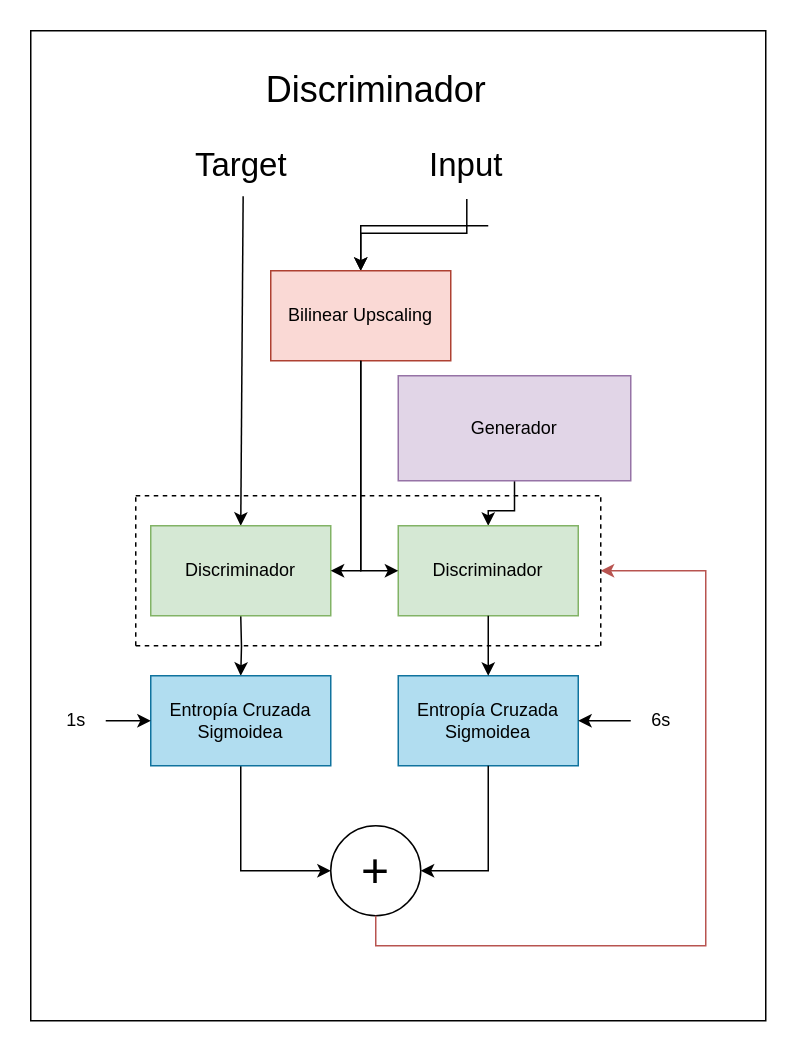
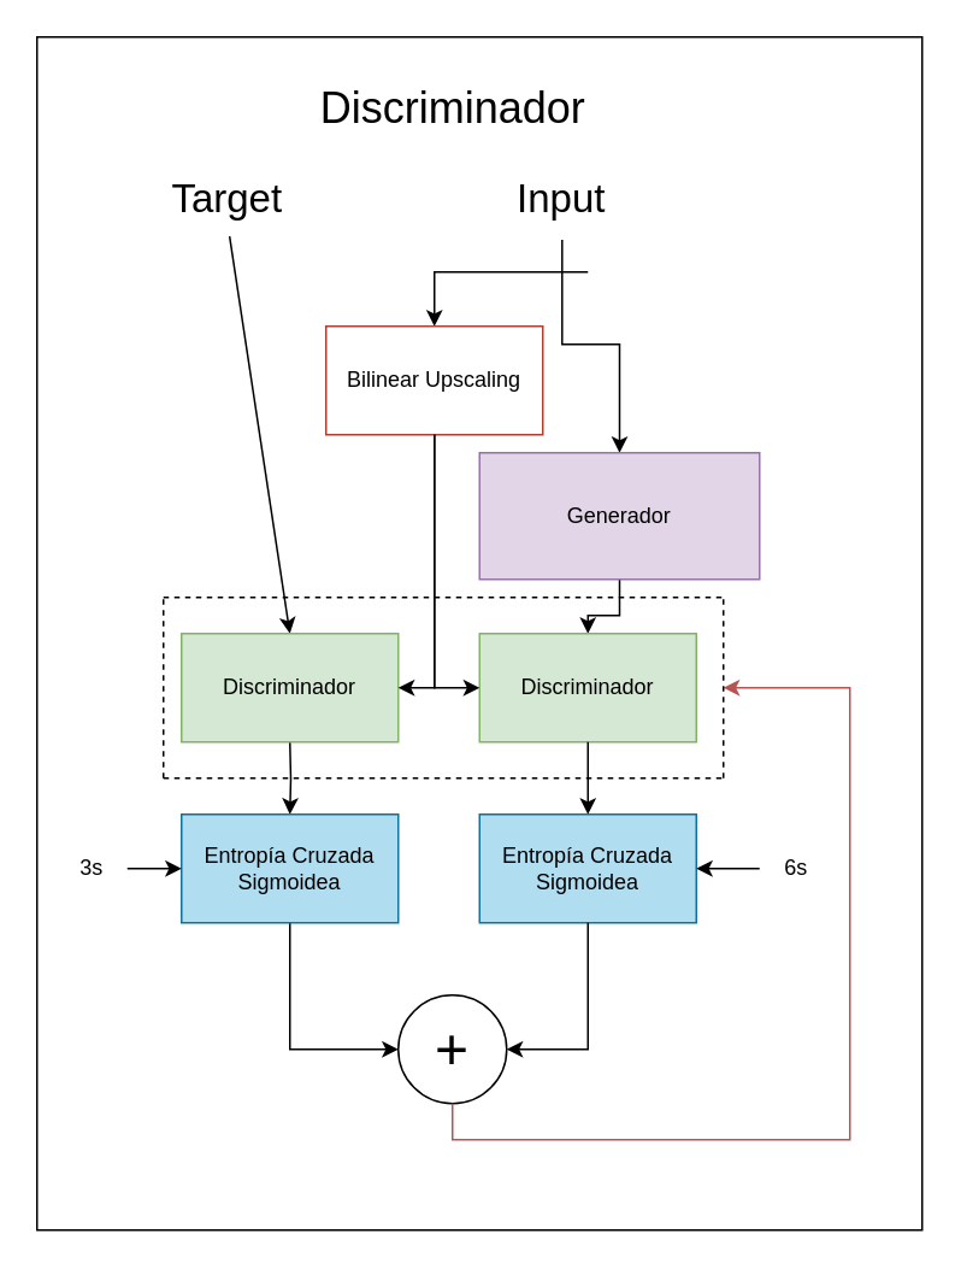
  <mxCell id="0" />
  <mxCell id="1" parent="0" />
  <mxCell id="2" value="" style="rounded=0;whiteSpace=wrap;html=1;" vertex="1" parent="1"><mxGeometry x="20" y="20" width="490" height="660" as="geometry" /></mxCell>
- <mxCell id="3" value="&lt;font style=&quot;font-size: 22px;&quot;&gt;Target&lt;/font&gt;" style="text;html=1;align=center;verticalAlign=middle;resizable=0;points=[];autosize=1;strokeColor=none;fillColor=none;" vertex="1" parent="1"><mxGeometry x="120" y="90" width="80" height="40" as="geometry" /></mxCell>
- <mxCell id="4" value="" style="edgeStyle=orthogonalEdgeStyle;rounded=0;orthogonalLoop=1;jettySize=auto;html=1;exitX=0.51;exitY=1.056;exitDx=0;exitDy=0;exitPerimeter=0;" edge="1" parent="1" source="5" target="22"><mxGeometry relative="1" as="geometry"><mxPoint x="325" y="180" as="sourcePoint" /></mxGeometry></mxCell>
+ <mxCell id="3" value="&lt;font style=&quot;font-size: 22px;&quot;&gt;Target&lt;/font&gt;" style="text;html=1;align=center;verticalAlign=middle;resizable=0;points=[];autosize=1;strokeColor=none;fillColor=none;" vertex="1" parent="1"><mxGeometry x="85" y="90" width="80" height="40" as="geometry" /></mxCell>
+ <mxCell id="4" value="" style="edgeStyle=orthogonalEdgeStyle;rounded=0;orthogonalLoop=1;jettySize=auto;html=1;exitX=0.51;exitY=1.056;exitDx=0;exitDy=0;exitPerimeter=0;" edge="1" parent="1" source="5" target="9"><mxGeometry relative="1" as="geometry"><mxPoint x="325" y="180" as="sourcePoint" /></mxGeometry></mxCell>
  <mxCell id="5" value="&lt;font style=&quot;font-size: 22px;&quot;&gt;Input&lt;/font&gt;" style="text;html=1;align=center;verticalAlign=middle;resizable=0;points=[];autosize=1;strokeColor=none;fillColor=none;" vertex="1" parent="1"><mxGeometry x="275" y="90" width="70" height="40" as="geometry" /></mxCell>
  <mxCell id="6" value="" style="endArrow=classic;html=1;rounded=0;exitX=0.52;exitY=1.007;exitDx=0;exitDy=0;exitPerimeter=0;entryX=0.5;entryY=0;entryDx=0;entryDy=0;" edge="1" parent="1" source="3"><mxGeometry width="50" height="50" relative="1" as="geometry"><mxPoint x="190" y="280" as="sourcePoint" /><mxPoint x="160" y="350" as="targetPoint" /></mxGeometry></mxCell>
  <mxCell id="7" value="" style="edgeStyle=orthogonalEdgeStyle;rounded=0;orthogonalLoop=1;jettySize=auto;html=1;" edge="1" parent="1"><mxGeometry relative="1" as="geometry"><mxPoint x="160" y="410" as="sourcePoint" /><mxPoint x="160" y="450" as="targetPoint" /></mxGeometry></mxCell>
  <mxCell id="8" value="" style="edgeStyle=orthogonalEdgeStyle;rounded=0;orthogonalLoop=1;jettySize=auto;html=1;" edge="1" parent="1" source="9" target="10"><mxGeometry relative="1" as="geometry" /></mxCell>
  <mxCell id="9" value="Generador" style="whiteSpace=wrap;html=1;fillColor=#e1d5e7;strokeColor=#9673a6;" vertex="1" parent="1"><mxGeometry x="265" y="250" width="155" height="70" as="geometry" /></mxCell>
  <mxCell id="10" value="Discriminador" style="whiteSpace=wrap;html=1;fillColor=#d5e8d4;strokeColor=#82b366;" vertex="1" parent="1"><mxGeometry x="265" y="350" width="120" height="60" as="geometry" /></mxCell>
  <mxCell id="11" value="&lt;font style=&quot;font-size: 32px;&quot;&gt;+&lt;/font&gt;" style="ellipse;whiteSpace=wrap;html=1;aspect=fixed;" vertex="1" parent="1"><mxGeometry x="220" y="550" width="60" height="60" as="geometry" /></mxCell>
  <mxCell id="12" value="" style="endArrow=classic;html=1;rounded=0;exitX=0.5;exitY=1;exitDx=0;exitDy=0;entryX=0;entryY=0.5;entryDx=0;entryDy=0;" edge="1" parent="1" target="11"><mxGeometry width="50" height="50" relative="1" as="geometry"><mxPoint x="160" y="510" as="sourcePoint" /><mxPoint x="160" y="580" as="targetPoint" /><Array as="points"><mxPoint x="160" y="580" /></Array></mxGeometry></mxCell>
  <mxCell id="13" value="Entropía Cruzada Sigmoidea" style="whiteSpace=wrap;html=1;rounded=0;fillColor=#b1ddf0;strokeColor=#10739e;" vertex="1" parent="1"><mxGeometry x="265" y="450" width="120" height="60" as="geometry" /></mxCell>
  <mxCell id="14" value="&lt;font style=&quot;font-size: 24px;&quot;&gt;Discriminador&lt;/font&gt;" style="text;html=1;align=center;verticalAlign=middle;resizable=0;points=[];autosize=1;strokeColor=none;fillColor=none;" vertex="1" parent="1"><mxGeometry x="165" y="40" width="170" height="40" as="geometry" /></mxCell>
  <mxCell id="15" value="" style="endArrow=classic;html=1;rounded=0;exitX=0.5;exitY=1;exitDx=0;exitDy=0;fillColor=#f8cecc;strokeColor=#b85450;" edge="1" parent="1" source="11"><mxGeometry width="50" height="50" relative="1" as="geometry"><mxPoint x="270" y="670" as="sourcePoint" /><mxPoint x="400" y="380" as="targetPoint" /><Array as="points"><mxPoint x="250" y="630" /><mxPoint x="470" y="630" /><mxPoint x="470" y="380" /></Array></mxGeometry></mxCell>
  <mxCell id="16" value="" style="endArrow=classic;html=1;rounded=0;exitX=0.5;exitY=1;exitDx=0;exitDy=0;entryX=0.5;entryY=0;entryDx=0;entryDy=0;" edge="1" parent="1" source="10" target="13"><mxGeometry width="50" height="50" relative="1" as="geometry"><mxPoint x="380" y="470" as="sourcePoint" /><mxPoint x="430" y="420" as="targetPoint" /></mxGeometry></mxCell>
  <mxCell id="17" value="" style="endArrow=classic;html=1;rounded=0;exitX=0.5;exitY=1;exitDx=0;exitDy=0;entryX=1;entryY=0.5;entryDx=0;entryDy=0;" edge="1" parent="1" source="13" target="11"><mxGeometry width="50" height="50" relative="1" as="geometry"><mxPoint x="340" y="590" as="sourcePoint" /><mxPoint x="320" y="580" as="targetPoint" /><Array as="points"><mxPoint x="325" y="580" /></Array></mxGeometry></mxCell>
  <mxCell id="18" value="" style="endArrow=classic;html=1;rounded=0;entryX=0.5;entryY=0;entryDx=0;entryDy=0;" edge="1" parent="1" target="22"><mxGeometry width="50" height="50" relative="1" as="geometry"><mxPoint x="325" y="150" as="sourcePoint" /><mxPoint x="265" y="383" as="targetPoint" /><Array as="points"><mxPoint x="240" y="150" /><mxPoint x="240" y="170" /></Array></mxGeometry></mxCell>
  <mxCell id="19" value="" style="edgeStyle=orthogonalEdgeStyle;rounded=0;orthogonalLoop=1;jettySize=auto;html=1;" edge="1" parent="1" source="20" target="13"><mxGeometry relative="1" as="geometry" /></mxCell>
  <mxCell id="20" value="6s" style="text;html=1;align=center;verticalAlign=middle;resizable=0;points=[];autosize=1;strokeColor=none;fillColor=none;" vertex="1" parent="1"><mxGeometry x="420" y="465" width="40" height="30" as="geometry" /></mxCell>
  <mxCell id="21" value="Discriminador" style="whiteSpace=wrap;html=1;fillColor=#d5e8d4;strokeColor=#82b366;" vertex="1" parent="1"><mxGeometry x="100" y="350" width="120" height="60" as="geometry" /></mxCell>
- <mxCell id="22" value="Bilinear Upscaling" style="whiteSpace=wrap;html=1;rounded=0;fillColor=#fad9d5;strokeColor=#ae4132;" vertex="1" parent="1"><mxGeometry x="180" y="180" width="120" height="60" as="geometry" /></mxCell>
+ <mxCell id="22" value="Bilinear Upscaling" style="whiteSpace=wrap;html=1;rounded=0;fillColor=#ffffff;strokeColor=#ae4132;" vertex="1" parent="1"><mxGeometry x="180" y="180" width="120" height="60" as="geometry" /></mxCell>
  <mxCell id="23" value="" style="endArrow=classic;html=1;rounded=0;entryX=0;entryY=0.5;entryDx=0;entryDy=0;exitX=0.5;exitY=1;exitDx=0;exitDy=0;" edge="1" parent="1" source="22"><mxGeometry width="50" height="50" relative="1" as="geometry"><mxPoint x="325" y="150" as="sourcePoint" /><mxPoint x="265" y="380" as="targetPoint" /><Array as="points"><mxPoint x="240" y="240" /><mxPoint x="240" y="380" /></Array></mxGeometry></mxCell>
  <mxCell id="24" value="" style="endArrow=classic;html=1;rounded=0;entryX=1;entryY=0.5;entryDx=0;entryDy=0;exitX=0.5;exitY=1;exitDx=0;exitDy=0;" edge="1" parent="1" target="21"><mxGeometry width="50" height="50" relative="1" as="geometry"><mxPoint x="240" y="240" as="sourcePoint" /><mxPoint x="265" y="380" as="targetPoint" /><Array as="points"><mxPoint x="240" y="240" /><mxPoint x="240" y="380" /></Array></mxGeometry></mxCell>
  <mxCell id="25" value="Entropía Cruzada Sigmoidea" style="whiteSpace=wrap;html=1;rounded=0;fillColor=#b1ddf0;strokeColor=#10739e;" vertex="1" parent="1"><mxGeometry x="100" y="450" width="120" height="60" as="geometry" /></mxCell>
  <mxCell id="26" value="" style="edgeStyle=orthogonalEdgeStyle;rounded=0;orthogonalLoop=1;jettySize=auto;html=1;" edge="1" parent="1" source="27" target="25"><mxGeometry relative="1" as="geometry" /></mxCell>
- <mxCell id="27" value="1s" style="text;html=1;align=center;verticalAlign=middle;resizable=0;points=[];autosize=1;strokeColor=none;fillColor=none;" vertex="1" parent="1"><mxGeometry x="30" y="465" width="40" height="30" as="geometry" /></mxCell>
+ <mxCell id="27" value="3s" style="text;html=1;align=center;verticalAlign=middle;resizable=0;points=[];autosize=1;strokeColor=none;fillColor=none;" vertex="1" parent="1"><mxGeometry x="30" y="465" width="40" height="30" as="geometry" /></mxCell>
  <mxCell id="28" value="" style="endArrow=none;dashed=1;html=1;rounded=0;" edge="1" parent="1"><mxGeometry width="50" height="50" relative="1" as="geometry"><mxPoint x="90" y="330" as="sourcePoint" /><mxPoint x="400" y="330" as="targetPoint" /></mxGeometry></mxCell>
  <mxCell id="29" value="" style="endArrow=none;dashed=1;html=1;rounded=0;" edge="1" parent="1"><mxGeometry width="50" height="50" relative="1" as="geometry"><mxPoint x="90" y="430" as="sourcePoint" /><mxPoint x="400" y="430" as="targetPoint" /></mxGeometry></mxCell>
  <mxCell id="30" value="" style="endArrow=none;dashed=1;html=1;rounded=0;" edge="1" parent="1"><mxGeometry width="50" height="50" relative="1" as="geometry"><mxPoint x="90" y="430" as="sourcePoint" /><mxPoint x="90" y="330" as="targetPoint" /></mxGeometry></mxCell>
  <mxCell id="31" value="" style="endArrow=none;dashed=1;html=1;rounded=0;" edge="1" parent="1"><mxGeometry width="50" height="50" relative="1" as="geometry"><mxPoint x="400" y="430" as="sourcePoint" /><mxPoint x="400" y="330" as="targetPoint" /></mxGeometry></mxCell>
